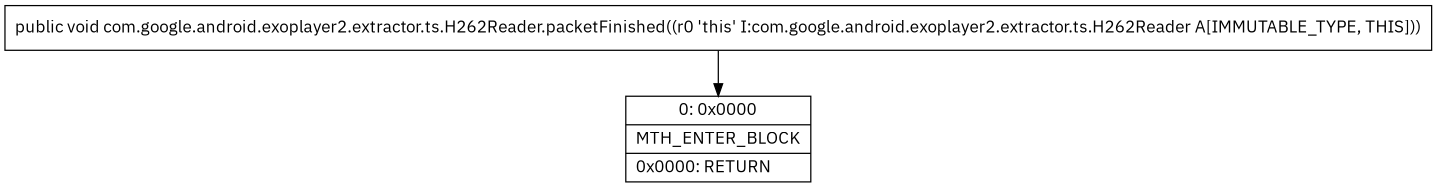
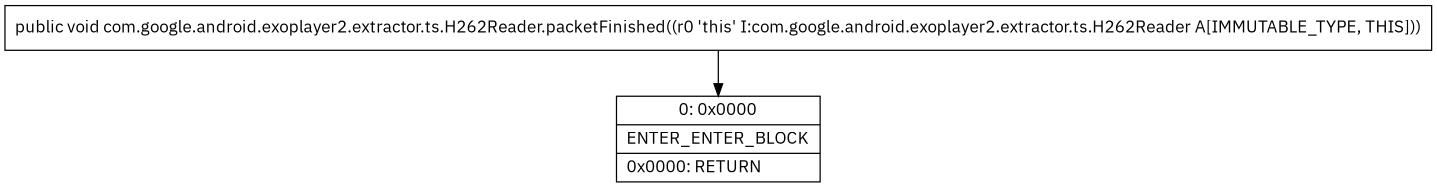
  digraph {
    fontname="IBM Plex Sans"
    node [shape=record fontname="IBM Plex Sans"]
-   n1 [label="{0\:\ 0x0000|MTH_ENTER_BLOCK\l|0x0000: RETURN   \l}"]
+   n1 [label="{0\:\ 0x0000|ENTER_ENTER_BLOCK\l|0x0000: RETURN   \l}"]
    n2 [label="{public void com.google.android.exoplayer2.extractor.ts.H262Reader.packetFinished((r0 'this' I:com.google.android.exoplayer2.extractor.ts.H262Reader A[IMMUTABLE_TYPE, THIS])) }"]
    n2 -> n1 [fontname="IBM Plex Sans"]
  }
